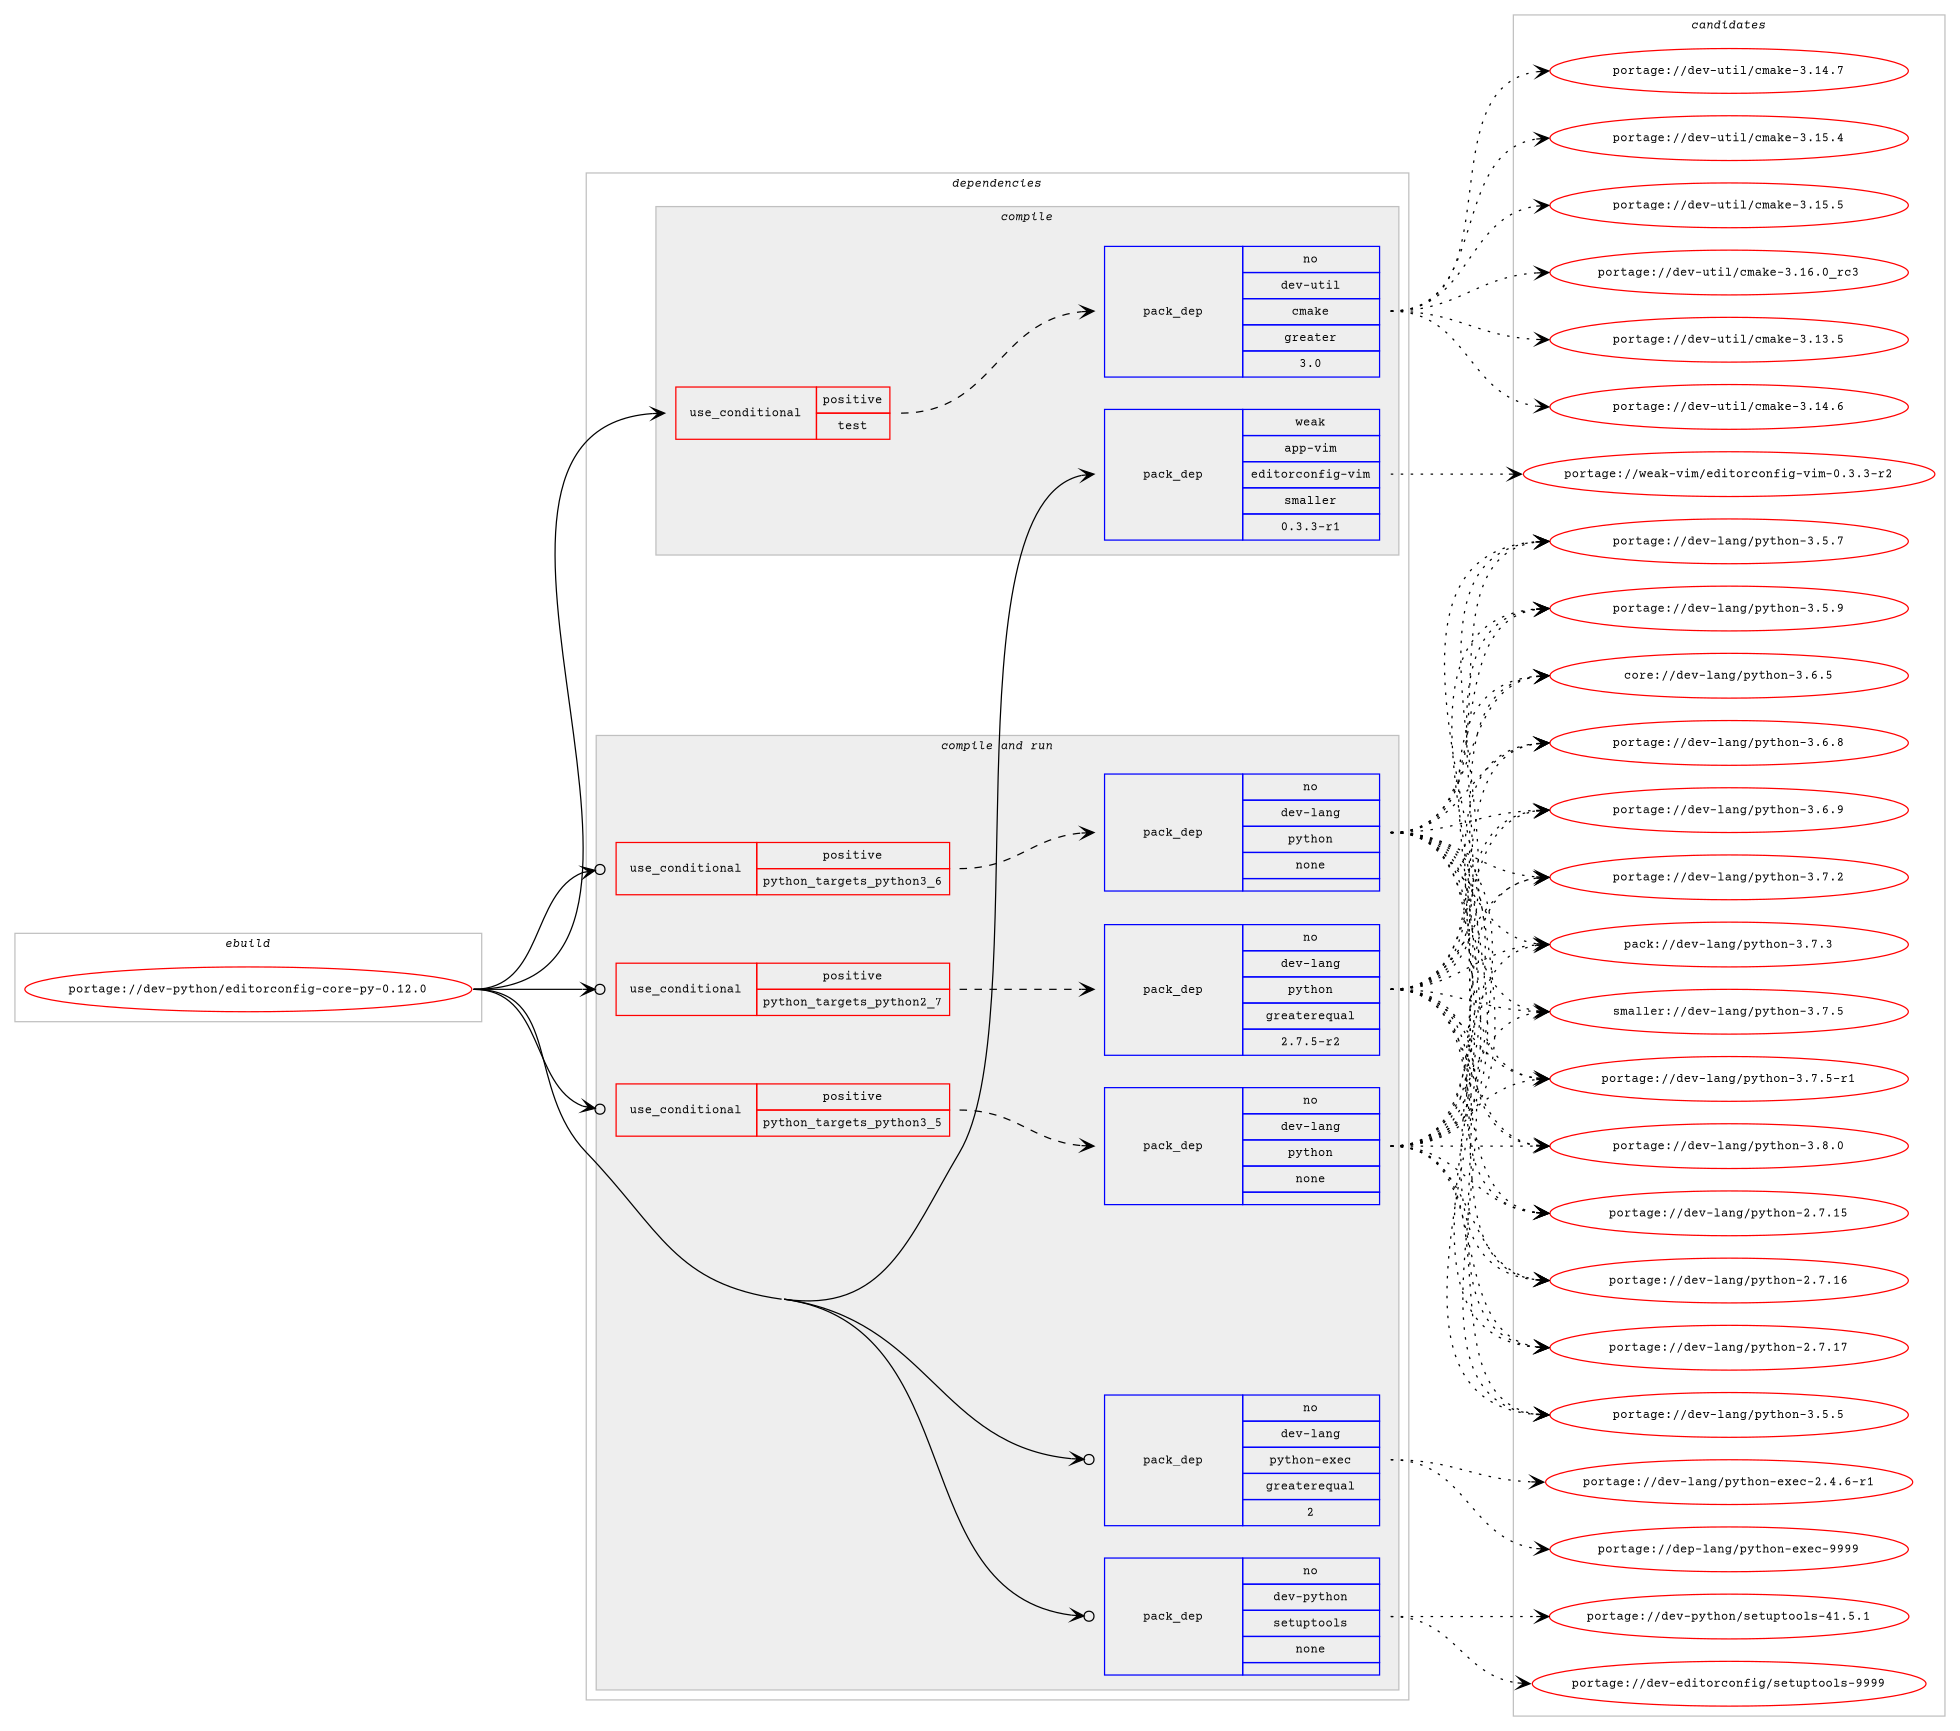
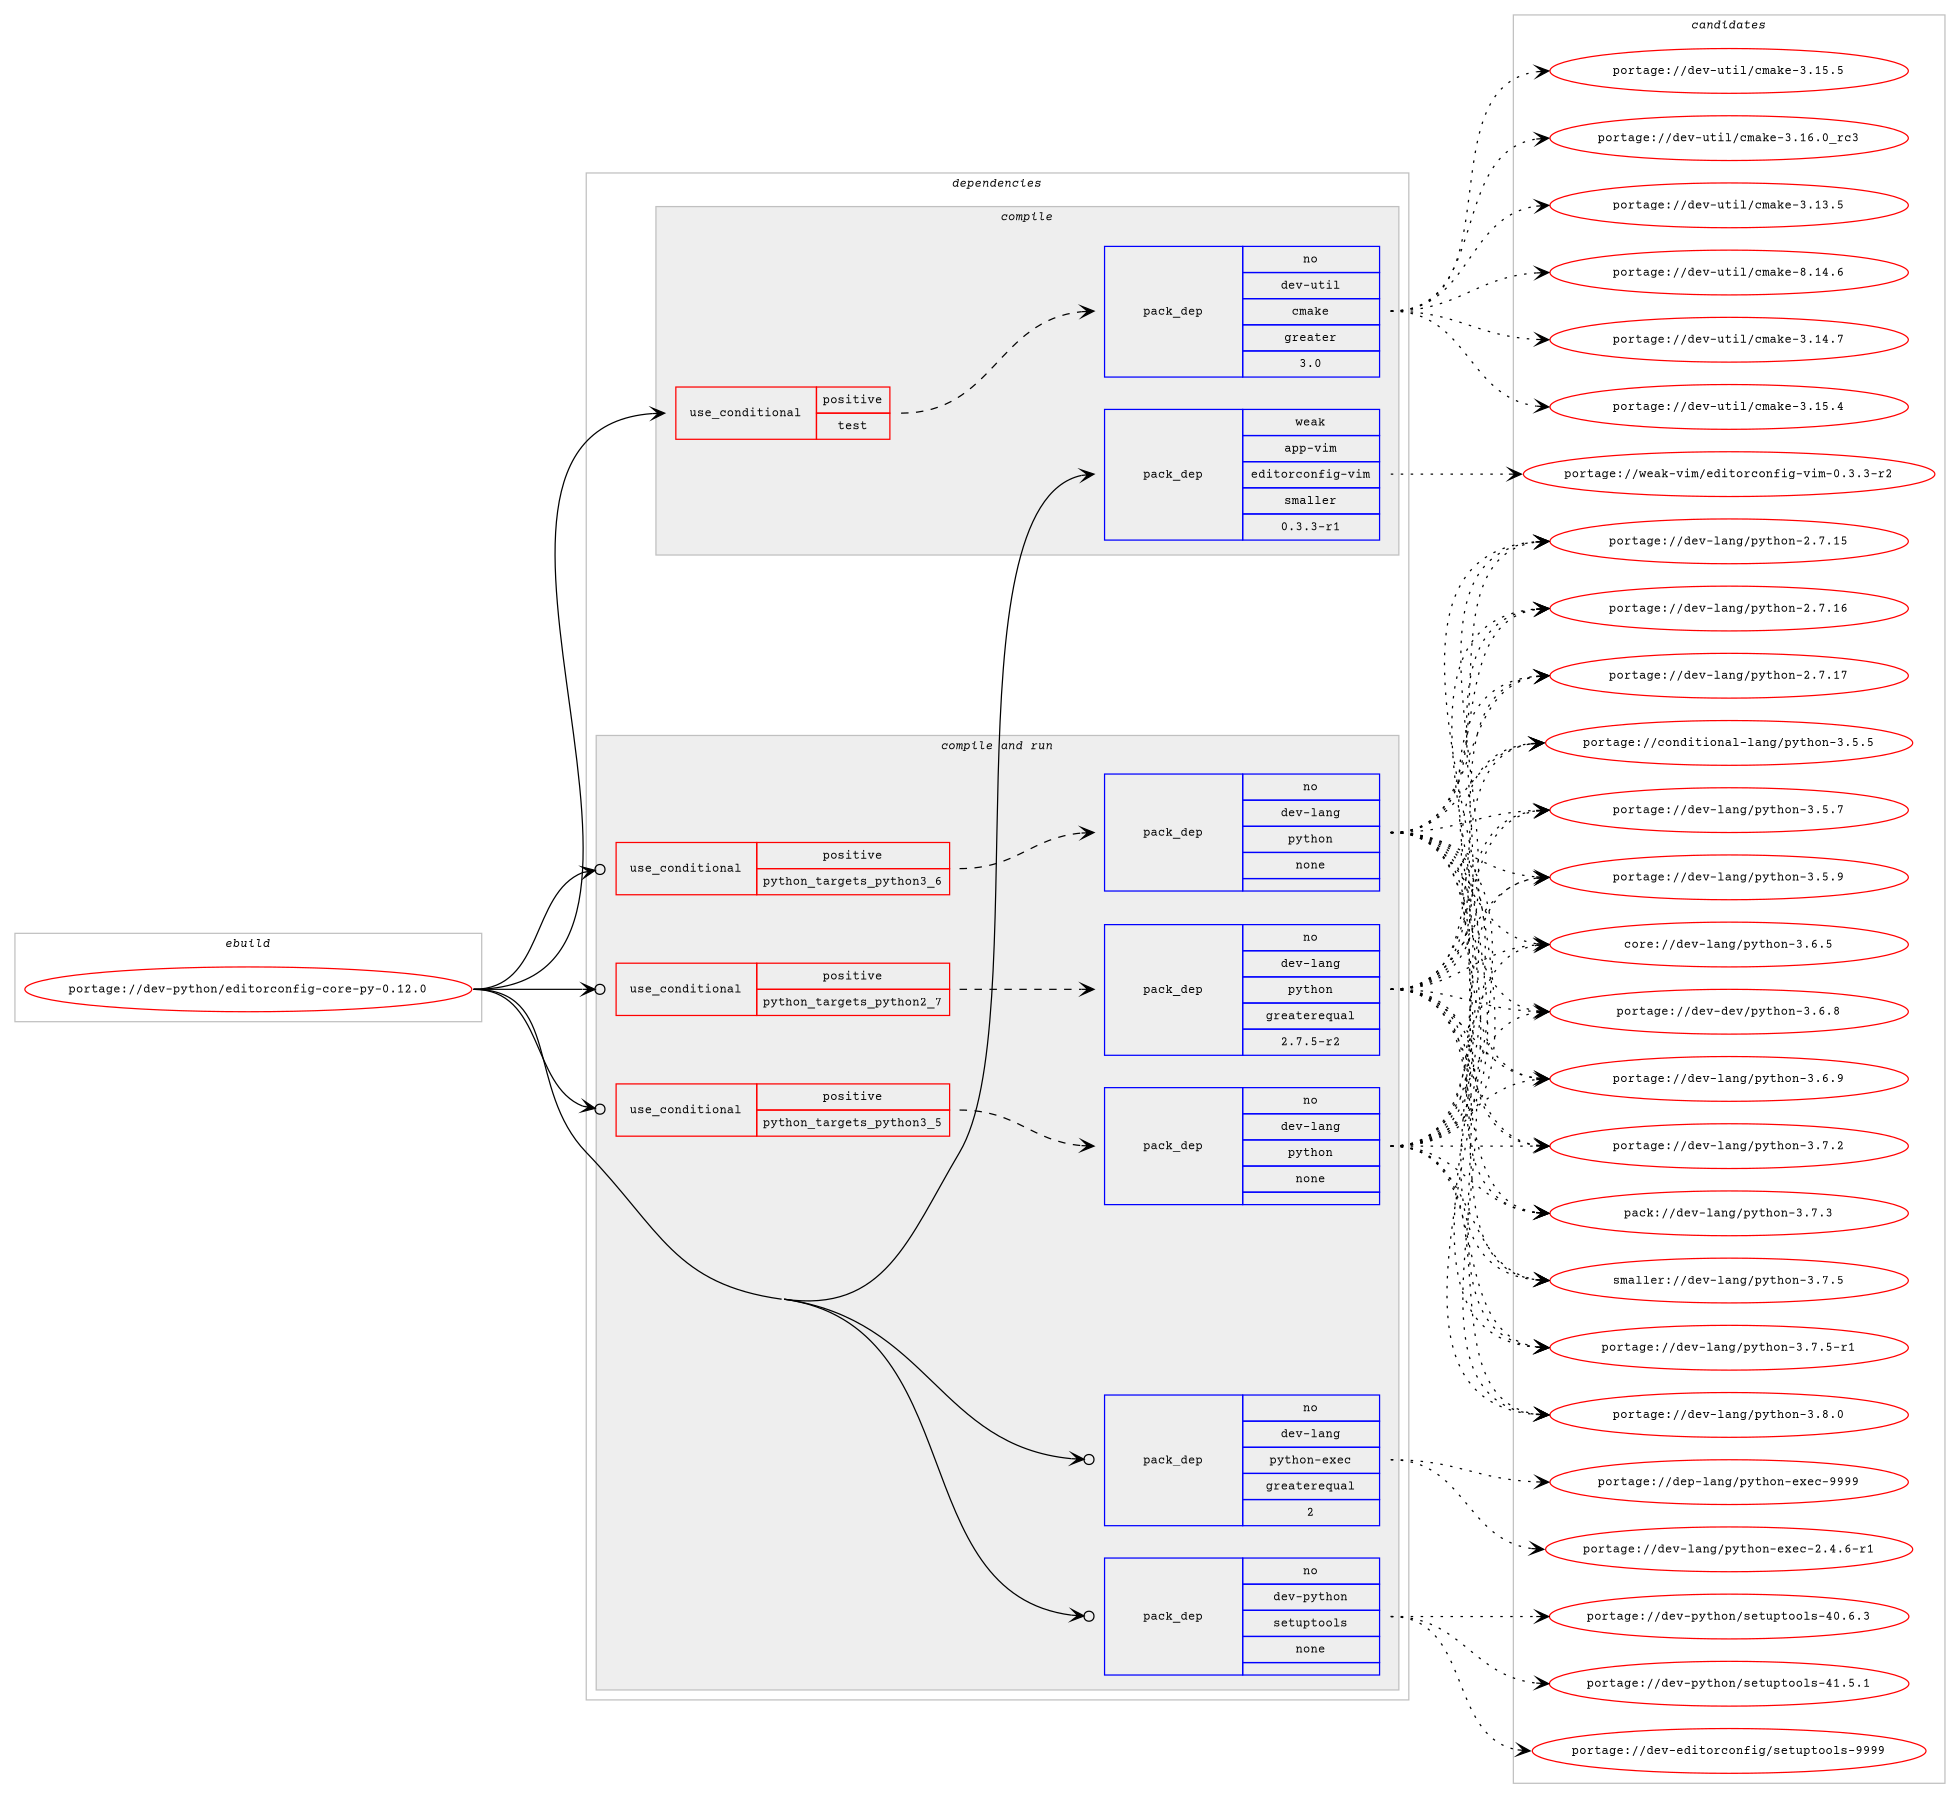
  digraph {
    compound=true
    concentrate=true
    fontname="Courier Prime"
    fontsize=10
    newrank=true
    rankdir=LR
    ranksep=1.5
    node [color=red fontname="Courier Prime" fontsize=10]
    edge [arrowhead=vee fontname="Courier Prime" headport=w style=dotted tailport=e weight=100]
    n1 [label="portage://dev-python/editorconfig-core-py-0.12.0" width=4]
    n2 [color=blue label=<<TABLE BORDER="0" CELLBORDER="1" CELLSPACING="0" CELLPADDING="4" WIDTH="220"><TR><TD ROWSPAN="6" CELLPADDING="30">pack_dep</TD></TR><TR><TD WIDTH="110">no</TD></TR><TR><TD>dev-util</TD></TR><TR><TD>cmake</TD></TR><TR><TD>greater</TD></TR><TR><TD>3.0</TD></TR></TABLE>> shape=none]
    n3 [label=<<TABLE BORDER="0" CELLBORDER="1" CELLSPACING="0" CELLPADDING="4"><TR><TD ROWSPAN="3" CELLPADDING="10">use_conditional</TD></TR><TR><TD>positive</TD></TR><TR><TD>test</TD></TR></TABLE>> shape=none]
    n4 [color=blue label=<<TABLE BORDER="0" CELLBORDER="1" CELLSPACING="0" CELLPADDING="4" WIDTH="220"><TR><TD ROWSPAN="6" CELLPADDING="30">pack_dep</TD></TR><TR><TD WIDTH="110">weak</TD></TR><TR><TD>app-vim</TD></TR><TR><TD>editorconfig-vim</TD></TR><TR><TD>smaller</TD></TR><TR><TD>0.3.3-r1</TD></TR></TABLE>> shape=none]
    n5 [color=blue label=<<TABLE BORDER="0" CELLBORDER="1" CELLSPACING="0" CELLPADDING="4" WIDTH="220"><TR><TD ROWSPAN="6" CELLPADDING="30">pack_dep</TD></TR><TR><TD WIDTH="110">no</TD></TR><TR><TD>dev-lang</TD></TR><TR><TD>python</TD></TR><TR><TD>greaterequal</TD></TR><TR><TD>2.7.5-r2</TD></TR></TABLE>> shape=none]
    n6 [label=<<TABLE BORDER="0" CELLBORDER="1" CELLSPACING="0" CELLPADDING="4"><TR><TD ROWSPAN="3" CELLPADDING="10">use_conditional</TD></TR><TR><TD>positive</TD></TR><TR><TD>python_targets_python2_7</TD></TR></TABLE>> shape=none]
    n7 [color=blue label=<<TABLE BORDER="0" CELLBORDER="1" CELLSPACING="0" CELLPADDING="4" WIDTH="220"><TR><TD ROWSPAN="6" CELLPADDING="30">pack_dep</TD></TR><TR><TD WIDTH="110">no</TD></TR><TR><TD>dev-lang</TD></TR><TR><TD>python</TD></TR><TR><TD>none</TD></TR><TR><TD></TD></TR></TABLE>> shape=none]
    n8 [label=<<TABLE BORDER="0" CELLBORDER="1" CELLSPACING="0" CELLPADDING="4"><TR><TD ROWSPAN="3" CELLPADDING="10">use_conditional</TD></TR><TR><TD>positive</TD></TR><TR><TD>python_targets_python3_5</TD></TR></TABLE>> shape=none]
    n9 [color=blue label=<<TABLE BORDER="0" CELLBORDER="1" CELLSPACING="0" CELLPADDING="4" WIDTH="220"><TR><TD ROWSPAN="6" CELLPADDING="30">pack_dep</TD></TR><TR><TD WIDTH="110">no</TD></TR><TR><TD>dev-lang</TD></TR><TR><TD>python</TD></TR><TR><TD>none</TD></TR><TR><TD></TD></TR></TABLE>> shape=none]
    n10 [label=<<TABLE BORDER="0" CELLBORDER="1" CELLSPACING="0" CELLPADDING="4"><TR><TD ROWSPAN="3" CELLPADDING="10">use_conditional</TD></TR><TR><TD>positive</TD></TR><TR><TD>python_targets_python3_6</TD></TR></TABLE>> shape=none]
    n11 [color=blue label=<<TABLE BORDER="0" CELLBORDER="1" CELLSPACING="0" CELLPADDING="4" WIDTH="220"><TR><TD ROWSPAN="6" CELLPADDING="30">pack_dep</TD></TR><TR><TD WIDTH="110">no</TD></TR><TR><TD>dev-lang</TD></TR><TR><TD>python-exec</TD></TR><TR><TD>greaterequal</TD></TR><TR><TD>2</TD></TR></TABLE>> shape=none]
    n12 [color=blue label=<<TABLE BORDER="0" CELLBORDER="1" CELLSPACING="0" CELLPADDING="4" WIDTH="220"><TR><TD ROWSPAN="6" CELLPADDING="30">pack_dep</TD></TR><TR><TD WIDTH="110">no</TD></TR><TR><TD>dev-python</TD></TR><TR><TD>setuptools</TD></TR><TR><TD>none</TD></TR><TR><TD></TD></TR></TABLE>> shape=none]
    n13 [label="portage://dev-util/cmake-3.13.5" width=4]
-   n14 [label="portage://dev-util/cmake-3.14.6" width=4]
+   n14 [label="portage://dev-util/cmake-8.14.6" width=4]
    n15 [label="portage://dev-util/cmake-3.14.7" width=4]
    n16 [label="portage://dev-util/cmake-3.15.4" width=4]
    n17 [label="portage://dev-util/cmake-3.15.5" width=4]
    n18 [label="portage://dev-util/cmake-3.16.0_rc3" width=4]
    n19 [label="portage://weak-vim/editorconfig-vim-0.3.3-r2" width=4]
    n20 [label="portage://dev-lang/python-2.7.15" width=4]
    n21 [label="portage://dev-lang/python-2.7.16" width=4]
    n22 [label="portage://dev-lang/python-2.7.17" width=4]
-   n23 [label="portage://dev-lang/python-3.5.5" width=4]
+   n23 [label="portage://conditional-lang/python-3.5.5" width=4]
    n24 [label="portage://dev-lang/python-3.5.7" width=4]
    n25 [label="portage://dev-lang/python-3.5.9" width=4]
    n26 [label="core://dev-lang/python-3.6.5" width=4]
-   n27 [label="portage://dev-lang/python-3.6.8" width=4]
+   n27 [label="portage://dev-dev/python-3.6.8" width=4]
    n28 [label="portage://dev-lang/python-3.6.9" width=4]
    n29 [label="portage://dev-lang/python-3.7.2" width=4]
    n30 [label="pack://dev-lang/python-3.7.3" width=4]
    n31 [label="smaller://dev-lang/python-3.7.5" width=4]
    n32 [label="portage://dev-lang/python-3.7.5-r1" width=4]
    n33 [label="portage://dev-lang/python-3.8.0" width=4]
    n34 [label="portage://dev-lang/python-exec-2.4.6-r1" width=4]
    n35 [label="portage://dep-lang/python-exec-9999" width=4]
+   n36 [label="portage://dev-python/setuptools-40.6.3" width=4]
    n37 [label="portage://dev-python/setuptools-41.5.1" width=4]
    n38 [label="portage://dev-editorconfig/setuptools-9999" width=4]
    subgraph cluster_1 {
      color=gray
      label=<<i>ebuild</i>>
      rank=same
      n1
    }
    subgraph cluster_2 {
      color=gray
      label=<<i>dependencies</i>>
      subgraph cluster_3 {
        color=gray
        fillcolor="#eeeeee"
        label=<<i>compile</i>>
        style=filled
        subgraph sub_4 {
          color=gray
          fillcolor="#eeeeee"
          label=<<i>compile</i>>
          style=filled
          n3
          subgraph sub_5 {
            color=gray
            fillcolor="#eeeeee"
            label=<<i>compile</i>>
            style=filled
            n2
          }
        }
        subgraph sub_6 {
          color=gray
          fillcolor="#eeeeee"
          label=<<i>compile</i>>
          style=filled
          n4
        }
      }
      subgraph cluster_7 {
        color=gray
        fillcolor="#eeeeee"
        label=<<i>compile and run</i>>
        style=filled
        subgraph sub_8 {
          color=gray
          fillcolor="#eeeeee"
          label=<<i>compile and run</i>>
          style=filled
          n6
          subgraph sub_9 {
            color=gray
            fillcolor="#eeeeee"
            label=<<i>compile and run</i>>
            style=filled
            n5
          }
        }
        subgraph sub_10 {
          color=gray
          fillcolor="#eeeeee"
          label=<<i>compile and run</i>>
          style=filled
          n8
          subgraph sub_11 {
            color=gray
            fillcolor="#eeeeee"
            label=<<i>compile and run</i>>
            style=filled
            n7
          }
        }
        subgraph sub_12 {
          color=gray
          fillcolor="#eeeeee"
          label=<<i>compile and run</i>>
          style=filled
          n10
          subgraph sub_13 {
            color=gray
            fillcolor="#eeeeee"
            label=<<i>compile and run</i>>
            style=filled
            n9
          }
        }
        subgraph sub_14 {
          color=gray
          fillcolor="#eeeeee"
          label=<<i>compile and run</i>>
          style=filled
          n11
        }
        subgraph sub_15 {
          color=gray
          fillcolor="#eeeeee"
          label=<<i>compile and run</i>>
          style=filled
          n12
        }
      }
      subgraph cluster_16 {
        color=gray
        fillcolor="#eeeeee"
        label=<<i>run</i>>
        style=filled
      }
    }
    subgraph cluster_17 {
      color=gray
      label=<<i>candidates</i>>
      rank=same
      subgraph sub_18 {
        color=black
        label=<<i>candidates</i>>
        nodesep=1
        rank=same
        n13
        n14
        n15
        n16
        n17
        n18
      }
      subgraph sub_19 {
        color=black
        label=<<i>candidates</i>>
        nodesep=1
        rank=same
        n19
      }
      subgraph sub_20 {
        color=black
        label=<<i>candidates</i>>
        nodesep=1
        rank=same
        n20
        n21
        n22
        n23
        n24
        n25
        n26
        n27
        n28
        n29
        n30
        n31
        n32
        n33
      }
      subgraph sub_21 {
        color=black
        label=<<i>candidates</i>>
        nodesep=1
        rank=same
        n20
        n21
        n22
        n23
        n24
        n25
        n26
        n27
        n28
        n29
        n30
        n31
        n32
        n33
      }
      subgraph sub_22 {
        color=black
        label=<<i>candidates</i>>
        nodesep=1
        rank=same
        n20
        n21
        n22
        n23
        n24
        n25
        n26
        n27
        n28
        n29
        n30
        n31
        n32
        n33
      }
      subgraph sub_23 {
        color=black
        label=<<i>candidates</i>>
        nodesep=1
        rank=same
        n34
        n35
      }
      subgraph sub_24 {
        color=black
        label=<<i>candidates</i>>
        nodesep=1
        rank=same
+       n36
        n37
        n38
      }
    }
    n1 -> n3 [style=solid weight=20]
    n1 -> n4 [style=solid weight=20]
    n1 -> n6 [arrowhead=odotvee style=solid weight=20]
    n1 -> n8 [arrowhead=odotvee style=solid weight=20]
    n1 -> n10 [arrowhead=odotvee style=solid weight=20]
    n1 -> n11 [arrowhead=odotvee style=solid weight=20]
    n1 -> n12 [arrowhead=odotvee style=solid weight=20]
    n2 -> n13
    n2 -> n14
    n2 -> n15
    n2 -> n16
    n2 -> n17
    n2 -> n18
    n3 -> n2 [style=dashed weight=20]
    n4 -> n19
    n5 -> n20
    n5 -> n21
    n5 -> n22
    n5 -> n23
    n5 -> n24
    n5 -> n25
    n5 -> n26
    n5 -> n27
    n5 -> n28
    n5 -> n29
    n5 -> n30
    n5 -> n31
    n5 -> n32
    n5 -> n33
    n6 -> n5 [style=dashed weight=20]
    n7 -> n20
    n7 -> n21
    n7 -> n22
    n7 -> n23
    n7 -> n24
    n7 -> n25
    n7 -> n26
    n7 -> n27
    n7 -> n28
    n7 -> n29
    n7 -> n30
    n7 -> n31
    n7 -> n32
    n7 -> n33
    n8 -> n7 [style=dashed weight=20]
    n9 -> n20
    n9 -> n21
    n9 -> n22
    n9 -> n23
    n9 -> n24
    n9 -> n25
    n9 -> n26
    n9 -> n27
    n9 -> n28
    n9 -> n29
    n9 -> n30
    n9 -> n31
    n9 -> n32
    n9 -> n33
    n10 -> n9 [style=dashed weight=20]
    n11 -> n34
    n11 -> n35
+   n12 -> n36
    n12 -> n37
    n12 -> n38
  }
